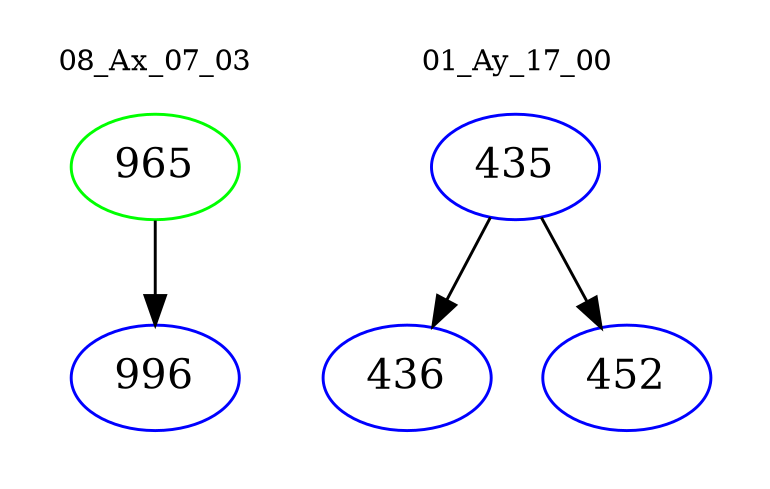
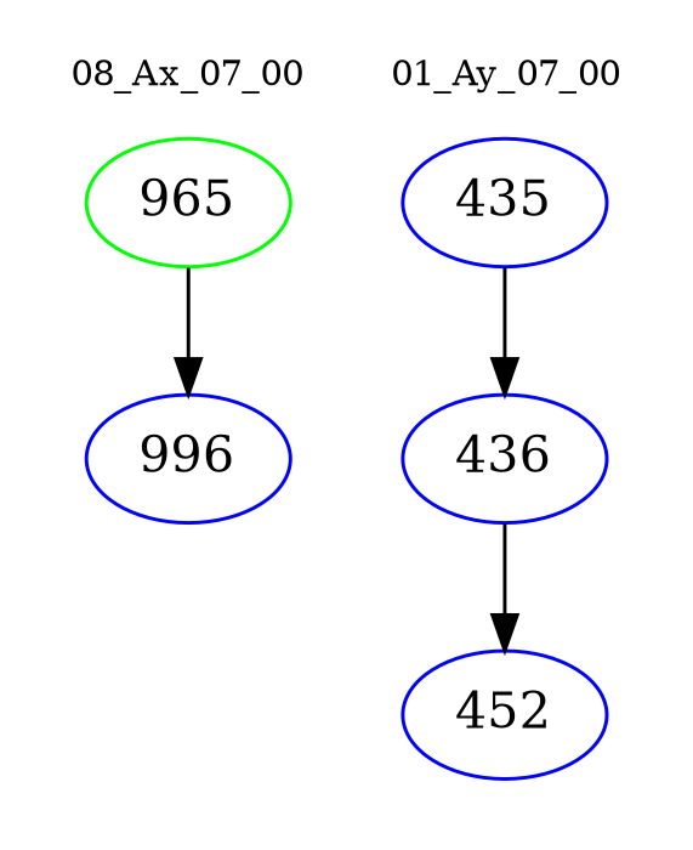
  digraph {
    node [color=blue]
    edge [color=black]
    n1 [color=green label=965]
    n2 [label=996]
    n3 [label=435]
    n4 [label=436]
    n5 [label=452]
    subgraph cluster_1 {
      color=white
      fontsize=10
-     label="08_Ax_07_03"
+     label="08_Ax_07_00"
      n1
      n2
    }
    subgraph cluster_2 {
      color=white
      fontsize=10
-     label="01_Ay_17_00"
+     label="01_Ay_07_00"
      n3
      n4
      n5
    }
    n1 -> n2
    n3 -> n4
-   n3 -> n5
+   n4 -> n5
  }
